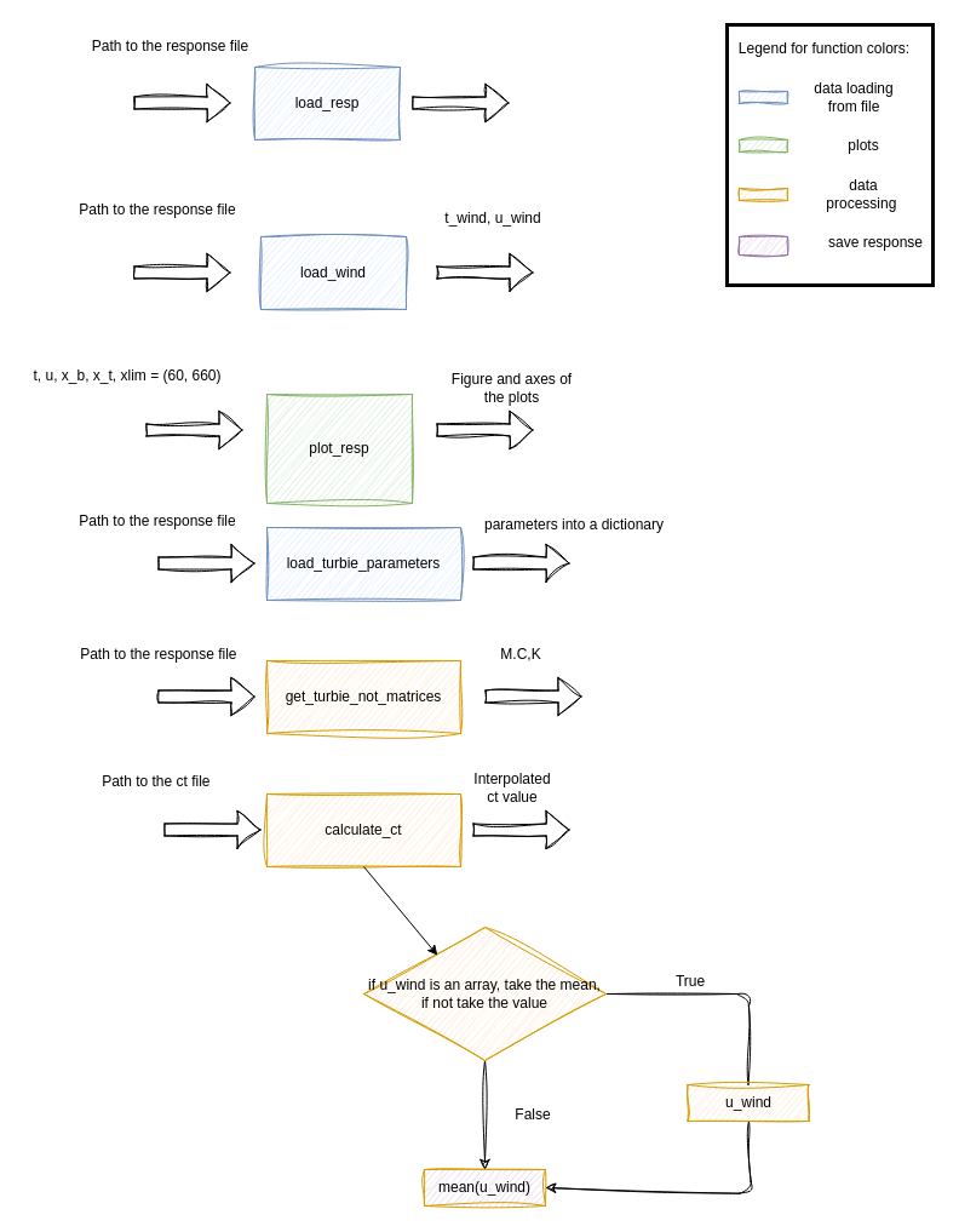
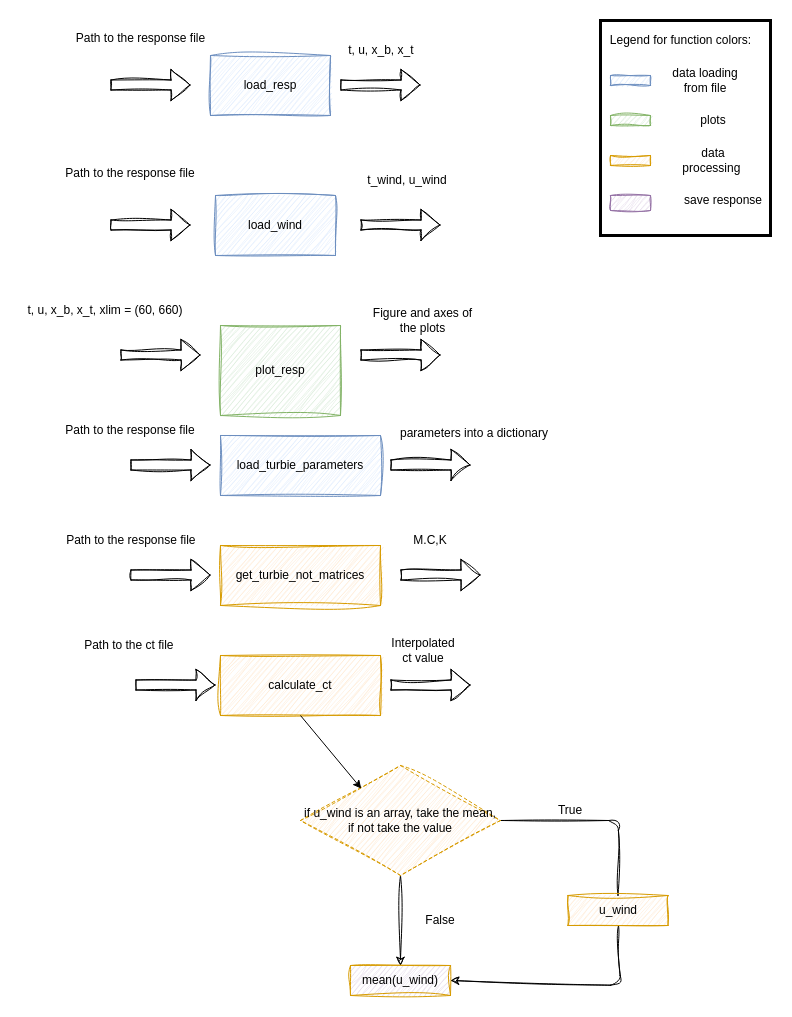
  <mxCell id="0" />
  <mxCell id="1" parent="0" />
  <mxCell id="2" value="load_resp" style="rounded=0;whiteSpace=wrap;html=1;fillColor=#dae8fc;strokeColor=#6c8ebf;sketch=1;curveFitting=1;jiggle=2;" parent="1" vertex="1"><mxGeometry x="210" y="55" width="120" height="60" as="geometry" /></mxCell>
  <mxCell id="3" value="" style="shape=flexArrow;endArrow=classic;html=1;sketch=1;curveFitting=1;jiggle=2;" parent="1" edge="1"><mxGeometry width="50" height="50" relative="1" as="geometry"><mxPoint x="340" y="84.5" as="sourcePoint" /><mxPoint x="420" y="84.5" as="targetPoint" /></mxGeometry></mxCell>
  <mxCell id="4" value="" style="shape=flexArrow;endArrow=classic;html=1;sketch=1;curveFitting=1;jiggle=2;" parent="1" edge="1"><mxGeometry width="50" height="50" relative="1" as="geometry"><mxPoint x="110" y="84.5" as="sourcePoint" /><mxPoint x="190" y="84.5" as="targetPoint" /></mxGeometry></mxCell>
  <mxCell id="5" value="Path to the response file" style="text;html=1;align=center;verticalAlign=middle;resizable=0;points=[];autosize=1;strokeColor=none;fillColor=none;sketch=1;curveFitting=1;jiggle=2;" parent="1" vertex="1"><mxGeometry x="65" y="23" width="150" height="30" as="geometry" /></mxCell>
+ <mxCell id="6" value="t, u, x_b, x_t&amp;nbsp;" style="text;html=1;align=center;verticalAlign=middle;whiteSpace=wrap;rounded=0;sketch=1;curveFitting=1;jiggle=2;" parent="1" vertex="1"><mxGeometry x="335" y="35" width="95" height="30" as="geometry" /></mxCell>
  <mxCell id="7" value="load_wind" style="rounded=0;whiteSpace=wrap;html=1;fillColor=#dae8fc;strokeColor=#6c8ebf;sketch=1;curveFitting=1;jiggle=2;" parent="1" vertex="1"><mxGeometry x="215" y="195" width="120" height="60" as="geometry" /></mxCell>
  <mxCell id="8" value="" style="shape=flexArrow;endArrow=classic;html=1;sketch=1;curveFitting=1;jiggle=2;" parent="1" edge="1"><mxGeometry width="50" height="50" relative="1" as="geometry"><mxPoint x="110" y="224.5" as="sourcePoint" /><mxPoint x="190" y="224.5" as="targetPoint" /></mxGeometry></mxCell>
  <mxCell id="9" value="" style="shape=flexArrow;endArrow=classic;html=1;sketch=1;curveFitting=1;jiggle=2;" parent="1" edge="1"><mxGeometry width="50" height="50" relative="1" as="geometry"><mxPoint x="360" y="224.5" as="sourcePoint" /><mxPoint x="440" y="224.5" as="targetPoint" /></mxGeometry></mxCell>
  <mxCell id="10" value="Path to the response file&lt;div&gt;&lt;br&gt;&lt;/div&gt;" style="text;html=1;align=center;verticalAlign=middle;whiteSpace=wrap;rounded=0;sketch=1;curveFitting=1;jiggle=2;" parent="1" vertex="1"><mxGeometry x="45" y="165" width="170" height="30" as="geometry" /></mxCell>
  <mxCell id="11" value="t_wind, u_wind" style="text;html=1;align=center;verticalAlign=middle;whiteSpace=wrap;rounded=0;sketch=1;curveFitting=1;jiggle=2;" parent="1" vertex="1"><mxGeometry x="352.5" y="165" width="107.5" height="30" as="geometry" /></mxCell>
  <mxCell id="12" value="plot_resp" style="rounded=0;whiteSpace=wrap;html=1;fillColor=#d5e8d4;strokeColor=#82b366;sketch=1;curveFitting=1;jiggle=2;" parent="1" vertex="1"><mxGeometry x="220" y="325" width="120" height="90" as="geometry" /></mxCell>
  <mxCell id="13" value="" style="shape=flexArrow;endArrow=classic;html=1;sketch=1;curveFitting=1;jiggle=2;" parent="1" edge="1"><mxGeometry width="50" height="50" relative="1" as="geometry"><mxPoint x="120" y="354.5" as="sourcePoint" /><mxPoint x="200" y="354.5" as="targetPoint" /></mxGeometry></mxCell>
  <mxCell id="14" value="" style="shape=flexArrow;endArrow=classic;html=1;sketch=1;curveFitting=1;jiggle=2;" parent="1" edge="1"><mxGeometry width="50" height="50" relative="1" as="geometry"><mxPoint x="360" y="354.5" as="sourcePoint" /><mxPoint x="440" y="354.5" as="targetPoint" /></mxGeometry></mxCell>
  <mxCell id="15" value="t, u, x_b, x_t, xlim = (60, 660)" style="text;html=1;align=center;verticalAlign=middle;whiteSpace=wrap;rounded=0;sketch=1;curveFitting=1;jiggle=2;" parent="1" vertex="1"><mxGeometry x="20" y="295" width="170" height="30" as="geometry" /></mxCell>
  <mxCell id="16" value="Figure and axes of the plots" style="text;html=1;align=center;verticalAlign=middle;whiteSpace=wrap;rounded=0;sketch=1;curveFitting=1;jiggle=2;" parent="1" vertex="1"><mxGeometry x="365" y="305" width="115" height="30" as="geometry" /></mxCell>
  <mxCell id="17" value="load_turbie_parameters" style="rounded=0;whiteSpace=wrap;html=1;fillColor=#dae8fc;strokeColor=#6c8ebf;sketch=1;curveFitting=1;jiggle=2;" parent="1" vertex="1"><mxGeometry x="220" y="435" width="160" height="60" as="geometry" /></mxCell>
  <mxCell id="18" value="" style="shape=flexArrow;endArrow=classic;html=1;sketch=1;curveFitting=1;jiggle=2;" parent="1" edge="1"><mxGeometry width="50" height="50" relative="1" as="geometry"><mxPoint x="130" y="464.5" as="sourcePoint" /><mxPoint x="210" y="464.5" as="targetPoint" /></mxGeometry></mxCell>
  <mxCell id="19" value="" style="shape=flexArrow;endArrow=classic;html=1;sketch=1;curveFitting=1;jiggle=2;" parent="1" edge="1"><mxGeometry width="50" height="50" relative="1" as="geometry"><mxPoint x="390" y="464.5" as="sourcePoint" /><mxPoint x="470" y="464.5" as="targetPoint" /></mxGeometry></mxCell>
  <mxCell id="20" value="Path to the response file" style="text;html=1;align=center;verticalAlign=middle;whiteSpace=wrap;rounded=0;sketch=1;curveFitting=1;jiggle=2;" parent="1" vertex="1"><mxGeometry x="60" y="415" width="140" height="30" as="geometry" /></mxCell>
  <mxCell id="21" value="parameters into a dictionary&lt;div&gt;&lt;br&gt;&lt;/div&gt;" style="text;html=1;align=center;verticalAlign=middle;whiteSpace=wrap;rounded=0;sketch=1;curveFitting=1;jiggle=2;" parent="1" vertex="1"><mxGeometry x="380" y="425" width="187.5" height="30" as="geometry" /></mxCell>
  <mxCell id="22" value="get_turbie_not_matrices" style="rounded=0;whiteSpace=wrap;html=1;fillColor=#ffe6cc;strokeColor=#d79b00;sketch=1;curveFitting=1;jiggle=2;" parent="1" vertex="1"><mxGeometry x="220" y="545" width="160" height="60" as="geometry" /></mxCell>
  <mxCell id="23" value="" style="shape=flexArrow;endArrow=classic;html=1;sketch=1;curveFitting=1;jiggle=2;" parent="1" edge="1"><mxGeometry width="50" height="50" relative="1" as="geometry"><mxPoint x="130" y="574.5" as="sourcePoint" /><mxPoint x="210" y="574.5" as="targetPoint" /></mxGeometry></mxCell>
  <mxCell id="24" value="" style="shape=flexArrow;endArrow=classic;html=1;sketch=1;curveFitting=1;jiggle=2;" parent="1" edge="1"><mxGeometry width="50" height="50" relative="1" as="geometry"><mxPoint x="400" y="574.5" as="sourcePoint" /><mxPoint x="480" y="574.5" as="targetPoint" /></mxGeometry></mxCell>
  <mxCell id="25" value="Path to the response file&amp;nbsp;" style="text;html=1;align=center;verticalAlign=middle;whiteSpace=wrap;rounded=0;sketch=1;curveFitting=1;jiggle=2;" parent="1" vertex="1"><mxGeometry x="65" y="525" width="135" height="30" as="geometry" /></mxCell>
  <mxCell id="26" value="M.C,K" style="text;html=1;align=center;verticalAlign=middle;whiteSpace=wrap;rounded=0;sketch=1;curveFitting=1;jiggle=2;" parent="1" vertex="1"><mxGeometry x="400" y="525" width="60" height="30" as="geometry" /></mxCell>
  <mxCell id="27" value="calculate_ct" style="rounded=0;whiteSpace=wrap;html=1;fillColor=#ffe6cc;strokeColor=#d79b00;sketch=1;curveFitting=1;jiggle=2;" parent="1" vertex="1"><mxGeometry x="220" y="655" width="160" height="60" as="geometry" /></mxCell>
  <mxCell id="28" value="" style="shape=flexArrow;endArrow=classic;html=1;sketch=1;curveFitting=1;jiggle=2;" parent="1" edge="1"><mxGeometry width="50" height="50" relative="1" as="geometry"><mxPoint x="135" y="684.5" as="sourcePoint" /><mxPoint x="215" y="684.5" as="targetPoint" /></mxGeometry></mxCell>
  <mxCell id="29" value="" style="shape=flexArrow;endArrow=classic;html=1;sketch=1;curveFitting=1;jiggle=2;" parent="1" edge="1"><mxGeometry width="50" height="50" relative="1" as="geometry"><mxPoint x="390" y="684.5" as="sourcePoint" /><mxPoint x="470" y="684.5" as="targetPoint" /></mxGeometry></mxCell>
  <mxCell id="30" value="Path to the ct file&amp;nbsp;" style="text;html=1;align=center;verticalAlign=middle;whiteSpace=wrap;rounded=0;sketch=1;curveFitting=1;jiggle=2;" parent="1" vertex="1"><mxGeometry x="73.75" y="635" width="112.5" height="20" as="geometry" /></mxCell>
  <mxCell id="31" value="Interpolated ct value" style="text;html=1;align=center;verticalAlign=middle;whiteSpace=wrap;rounded=0;sketch=1;curveFitting=1;jiggle=2;" parent="1" vertex="1"><mxGeometry x="392.5" y="635" width="60" height="30" as="geometry" /></mxCell>
  <mxCell id="32" style="edgeStyle=none;html=1;entryX=0.5;entryY=0;entryDx=0;entryDy=0;exitX=1;exitY=0.5;exitDx=0;exitDy=0;sketch=1;curveFitting=1;jiggle=2;endArrow=none;" parent="1" source="34" target="36" edge="1"><mxGeometry relative="1" as="geometry"><Array as="points"><mxPoint x="618" y="820" /></Array></mxGeometry></mxCell>
  <mxCell id="33" style="edgeStyle=none;html=1;entryX=0.5;entryY=0;entryDx=0;entryDy=0;sketch=1;curveFitting=1;jiggle=2;" parent="1" source="34" target="37" edge="1"><mxGeometry relative="1" as="geometry" /></mxCell>
- <mxCell id="34" value="if u_wind is an array, take the mean, if not take the value" style="rhombus;whiteSpace=wrap;html=1;sketch=1;curveFitting=1;jiggle=2;fillColor=#ffe6cc;strokeColor=#d79b00;" parent="1" vertex="1"><mxGeometry x="300" y="765" width="200" height="110" as="geometry" /></mxCell>
+ <mxCell id="34" value="if u_wind is an array, take the mean, if not take the value" style="rhombus;whiteSpace=wrap;html=1;sketch=1;curveFitting=1;jiggle=2;fillColor=#ffe6cc;strokeColor=#d79b00;dashed=1;" parent="1" vertex="1"><mxGeometry x="300" y="765" width="200" height="110" as="geometry" /></mxCell>
  <mxCell id="35" style="edgeStyle=none;html=1;entryX=1;entryY=0.5;entryDx=0;entryDy=0;sketch=1;curveFitting=1;jiggle=2;" parent="1" source="36" target="37" edge="1"><mxGeometry relative="1" as="geometry"><Array as="points"><mxPoint x="620" y="985" /></Array></mxGeometry></mxCell>
  <mxCell id="36" value="u_wind" style="rounded=0;whiteSpace=wrap;html=1;sketch=1;curveFitting=1;jiggle=2;fillColor=#ffe6cc;strokeColor=#d79b00;" parent="1" vertex="1"><mxGeometry x="567.5" y="895" width="100" height="30" as="geometry" /></mxCell>
  <mxCell id="37" value="mean(u_wind)" style="rounded=0;whiteSpace=wrap;html=1;sketch=1;curveFitting=1;jiggle=2;fillColor=#e1d5e7;strokeColor=#d79b00;" parent="1" vertex="1"><mxGeometry x="350" y="965" width="100" height="30" as="geometry" /></mxCell>
  <mxCell id="38" value="True" style="text;html=1;align=center;verticalAlign=middle;whiteSpace=wrap;rounded=0;sketch=1;curveFitting=1;jiggle=2;" parent="1" vertex="1"><mxGeometry x="540" y="795" width="60" height="30" as="geometry" /></mxCell>
  <mxCell id="39" value="False" style="text;html=1;align=center;verticalAlign=middle;whiteSpace=wrap;rounded=0;sketch=1;curveFitting=1;jiggle=2;" parent="1" vertex="1"><mxGeometry x="410" y="905" width="60" height="30" as="geometry" /></mxCell>
  <mxCell id="40" value="" style="rounded=0;whiteSpace=wrap;html=1;fillColor=#dae8fc;strokeColor=#6c8ebf;sketch=1;curveFitting=1;jiggle=2;" vertex="1" parent="1"><mxGeometry x="610" y="75" width="40" height="10" as="geometry" /></mxCell>
  <mxCell id="41" value="Legend for function colors:" style="text;html=1;align=center;verticalAlign=middle;whiteSpace=wrap;rounded=0;" vertex="1" parent="1"><mxGeometry x="602.5" y="35" width="155" height="10" as="geometry" /></mxCell>
  <mxCell id="42" value="data loading from file" style="text;html=1;align=center;verticalAlign=middle;whiteSpace=wrap;rounded=0;" vertex="1" parent="1"><mxGeometry x="660" y="70" width="90" height="20" as="geometry" /></mxCell>
  <mxCell id="43" value="" style="rounded=0;whiteSpace=wrap;html=1;fillColor=#d5e8d4;strokeColor=#82b366;sketch=1;curveFitting=1;jiggle=2;" vertex="1" parent="1"><mxGeometry x="610" y="115" width="40" height="10" as="geometry" /></mxCell>
  <mxCell id="44" value="plots" style="text;html=1;align=center;verticalAlign=middle;whiteSpace=wrap;rounded=0;" vertex="1" parent="1"><mxGeometry x="667.5" y="110" width="90" height="20" as="geometry" /></mxCell>
  <mxCell id="45" value="" style="rounded=0;whiteSpace=wrap;html=1;fillColor=#ffe6cc;strokeColor=#d79b00;sketch=1;curveFitting=1;jiggle=2;" vertex="1" parent="1"><mxGeometry x="610" y="155" width="40" height="10" as="geometry" /></mxCell>
  <mxCell id="46" value="data processing&amp;nbsp;" style="text;html=1;align=center;verticalAlign=middle;whiteSpace=wrap;rounded=0;" vertex="1" parent="1"><mxGeometry x="667.5" y="150" width="90" height="20" as="geometry" /></mxCell>
  <mxCell id="47" value="" style="rounded=0;whiteSpace=wrap;html=1;fillColor=#e1d5e7;strokeColor=#9673a6;sketch=1;curveFitting=1;jiggle=2;" vertex="1" parent="1"><mxGeometry x="610" y="195" width="40" height="15" as="geometry" /></mxCell>
  <mxCell id="48" value="save response" style="text;html=1;align=center;verticalAlign=middle;whiteSpace=wrap;rounded=0;" vertex="1" parent="1"><mxGeometry x="677.5" y="190" width="90" height="20" as="geometry" /></mxCell>
  <mxCell id="49" value="" style="endArrow=classic;html=1;exitX=0.5;exitY=1;exitDx=0;exitDy=0;entryX=0.304;entryY=0.21;entryDx=0;entryDy=0;entryPerimeter=0;" edge="1" parent="1" source="27" target="34"><mxGeometry width="50" height="50" relative="1" as="geometry"><mxPoint x="390" y="795" as="sourcePoint" /><mxPoint x="440" y="745" as="targetPoint" /></mxGeometry></mxCell>
  <mxCell id="50" value="" style="rounded=0;whiteSpace=wrap;html=1;fillColor=none;strokeWidth=3;" vertex="1" parent="1"><mxGeometry x="600" y="20" width="170" height="215" as="geometry" /></mxCell>
